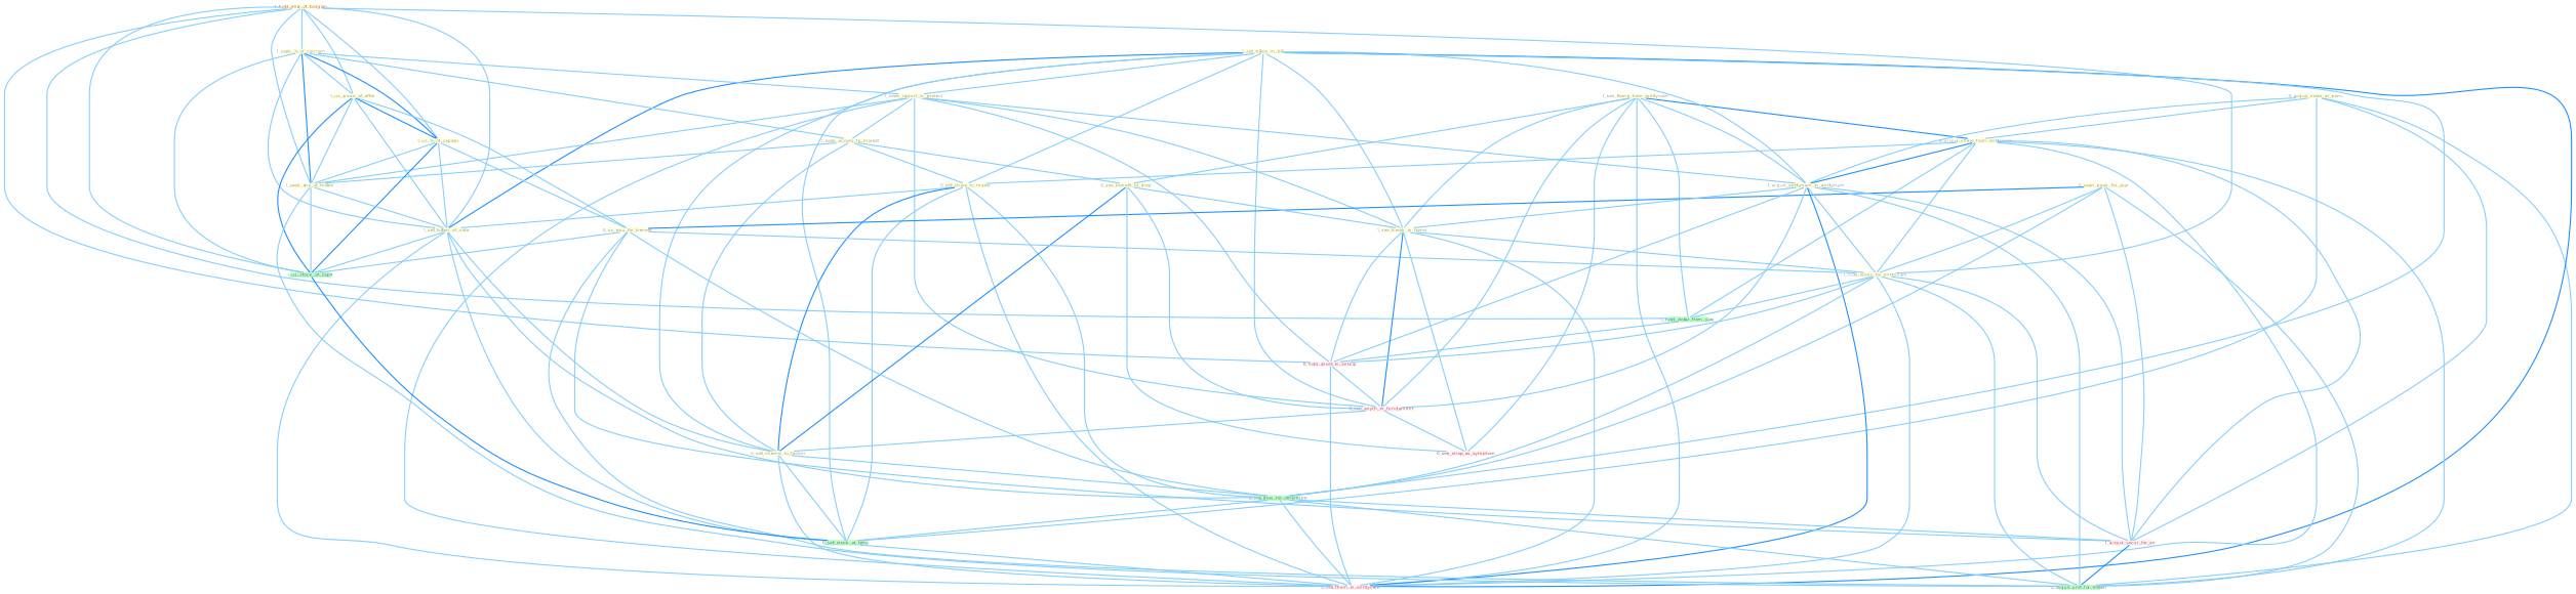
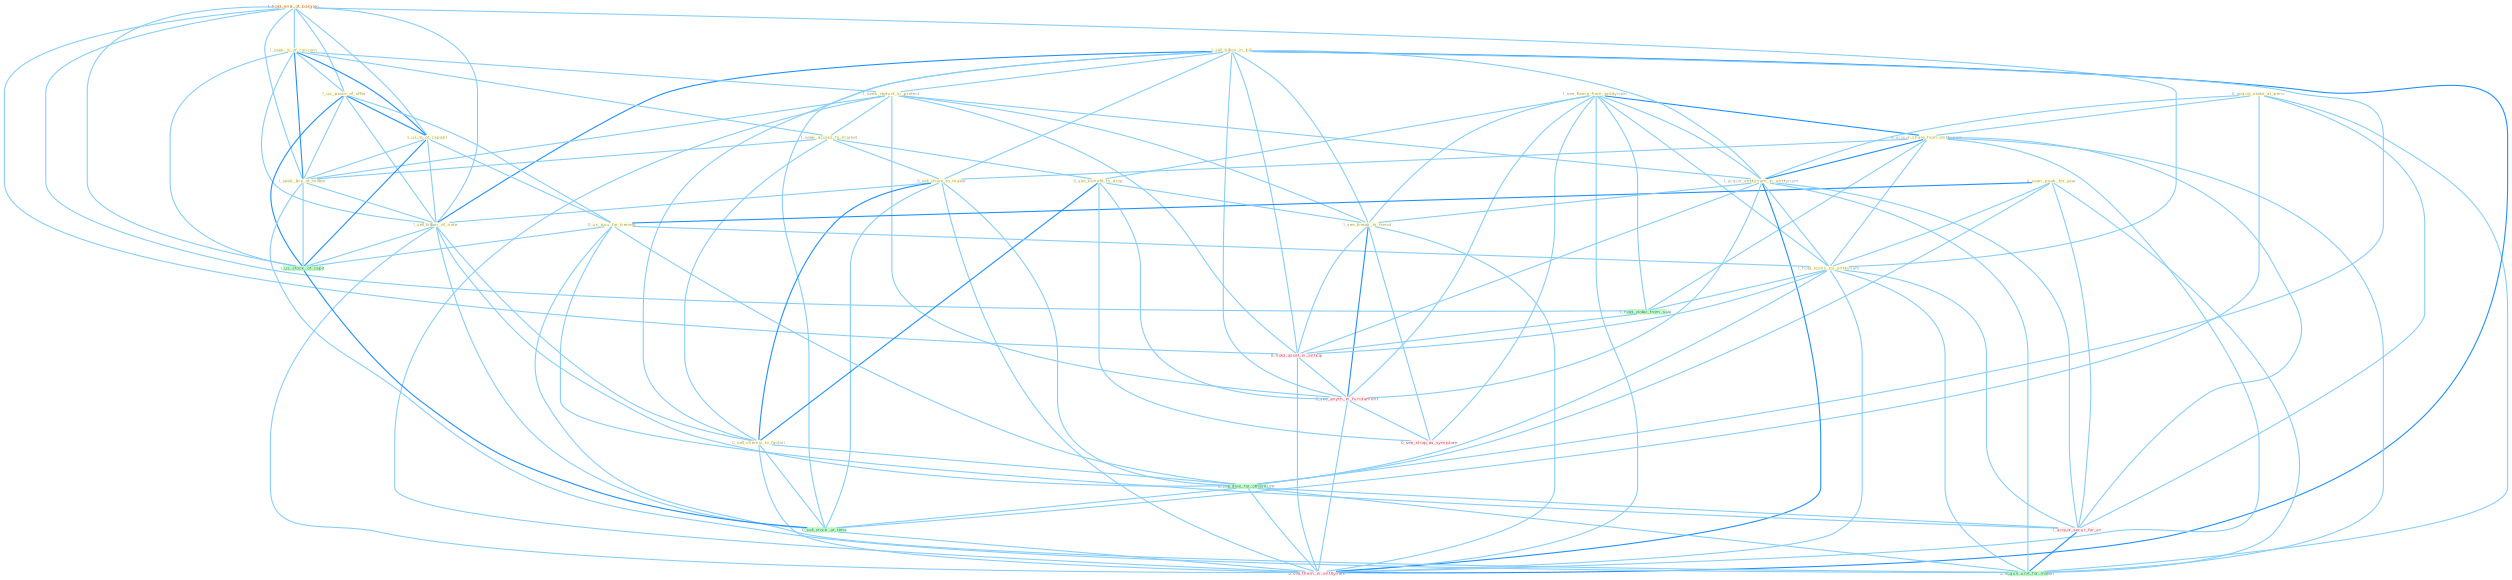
  graph {
    fontname=Montserrat
    node [color="#ffffe0" fixedsize=true fontcolor="#8b7d6b" fontname=Montserrat fontsize=4 shape=polygon style=filled]
    edge [color="#87cefa" fontname=Montserrat w=1]
    "1_hold_end_of_bargain " [fontcolor="#b22222" height=.06 width=.5]
    "1_see_flame_from_entitynam " [height=.06 width=.5]
    "0_acquir_stake_at_penc " [height=.06 width=.5]
    "1_sell_billion_in_bill " [height=.06 width=.5]
    "1_seek_%_of_concern " [height=.06 width=.5]
    "1_seek_reduct_in_protect " [height=.06 width=.5]
    n7 [height=.06 label="9_acquir_share_from_entitynam" width=.5]
    "1_seek_access_to_market " [height=.06 width=.5]
    "0_sell_share_to_maker " [height=.06 width=.5]
    "0_seen_peak_for_year " [height=.06 width=.5]
    "1_us_proce_of_offer " [height=.06 width=.5]
    "1_us_%_of_capabl " [height=.06 width=.5]
    "1_acquir_entitynam_in_entitynam " [height=.06 width=.5]
    "1_seek_line_of_million " [height=.06 width=.5]
    "1_sell_billion_of_note " [height=.06 width=.5]
    "0_see_benefit_to_drop " [height=.06 width=.5]
    "0_us_issu_for_benefit " [height=.06 width=.5]
    "1_see_break_in_trend " [height=.06 width=.5]
    "1_hold_licens_for_entitynam " [height=.06 width=.5]
    "0_sell_chemic_to_factori " [height=.06 width=.5]
    "1_acquir_secur_for_an " [color="#fff0f5" fontcolor="#b22222" height=.06 width=.5]
    "0_hold_asset_in_anticip " [color="#fff0f5" fontcolor="#b22222" height=.06 width=.5]
    "0_see_anyth_in_fundament " [color="#fff0f5" fontcolor="#b22222" height=.06 width=.5]
    "0_see_shop_as_symptom " [color="#fff0f5" fontcolor="#b22222" height=.06 width=.5]
    "0_sell_them_in_entitynam " [color="#fff0f5" fontcolor="#b22222" height=.06 width=.5]
    "1_us_stock_of_capit " [color="#BDFCC9" fontcolor="#2f4f4f" height=.06 width=.5]
    "1_hold_dollar_from_sale " [color="#BDFCC9" fontcolor="#2f4f4f" height=.06 width=.5]
    "0_sell_stock_at_time " [color="#BDFCC9" fontcolor="#2f4f4f" height=.06 width=.5]
    "0_acquir_unit_for_million " [color="#BDFCC9" fontcolor="#2f4f4f" height=.06 width=.5]
    "0_sell_divis_for_othernum " [color="#BDFCC9" fontcolor="#2f4f4f" height=.06 width=.5]
    subgraph sub_1 {
      "1_hold_end_of_bargain "
      "1_see_flame_from_entitynam "
      "0_acquir_stake_at_penc "
      "1_sell_billion_in_bill "
      "1_seek_%_of_concern "
      "1_seek_reduct_in_protect "
      n7
      "1_seek_access_to_market "
      "0_sell_share_to_maker "
      "0_seen_peak_for_year "
      "1_us_proce_of_offer "
      "1_us_%_of_capabl "
      "1_acquir_entitynam_in_entitynam "
      "1_seek_line_of_million "
      "1_sell_billion_of_note "
      "0_see_benefit_to_drop "
      "0_us_issu_for_benefit "
      "1_see_break_in_trend "
      "1_hold_licens_for_entitynam "
      "0_sell_chemic_to_factori "
    }
    subgraph sub_2 {
      "1_acquir_secur_for_an "
      "0_hold_asset_in_anticip "
      "0_see_anyth_in_fundament "
      "0_see_shop_as_symptom "
      "0_sell_them_in_entitynam "
    }
    "1_hold_end_of_bargain " -- "1_seek_%_of_concern "
    "1_hold_end_of_bargain " -- "1_us_proce_of_offer "
    "1_hold_end_of_bargain " -- "1_us_%_of_capabl "
    "1_hold_end_of_bargain " -- "1_seek_line_of_million "
    "1_hold_end_of_bargain " -- "1_sell_billion_of_note "
    "1_hold_end_of_bargain " -- "1_hold_licens_for_entitynam "
    "1_hold_end_of_bargain " -- "0_hold_asset_in_anticip "
    "1_hold_end_of_bargain " -- "1_us_stock_of_capit "
    "1_hold_end_of_bargain " -- "1_hold_dollar_from_sale "
    "1_see_flame_from_entitynam " -- n7 [color="#1e90ff" w=2]
    "1_see_flame_from_entitynam " -- "1_acquir_entitynam_in_entitynam "
    "1_see_flame_from_entitynam " -- "0_see_benefit_to_drop "
    "1_see_flame_from_entitynam " -- "1_see_break_in_trend "
-   "1_see_break_in_trend " -- "1_hold_licens_for_entitynam "
+   "1_see_flame_from_entitynam " -- "1_hold_licens_for_entitynam "
    "1_see_flame_from_entitynam " -- "0_see_anyth_in_fundament "
    "1_see_flame_from_entitynam " -- "0_see_shop_as_symptom "
    "1_see_flame_from_entitynam " -- "0_sell_them_in_entitynam "
    "1_see_flame_from_entitynam " -- "1_hold_dollar_from_sale "
    "0_acquir_stake_at_penc " -- n7
    "0_acquir_stake_at_penc " -- "1_acquir_entitynam_in_entitynam "
    "0_acquir_stake_at_penc " -- "1_acquir_secur_for_an "
    "0_acquir_stake_at_penc " -- "0_sell_stock_at_time "
    "0_acquir_stake_at_penc " -- "0_acquir_unit_for_million "
    "1_sell_billion_in_bill " -- "1_seek_reduct_in_protect "
    "1_sell_billion_in_bill " -- "0_sell_share_to_maker "
    "1_sell_billion_in_bill " -- "1_acquir_entitynam_in_entitynam "
    "1_sell_billion_in_bill " -- "1_sell_billion_of_note " [color="#1e90ff" w=2]
    "1_sell_billion_in_bill " -- "1_see_break_in_trend "
    "1_sell_billion_in_bill " -- "0_sell_chemic_to_factori "
+   "1_sell_billion_in_bill " -- "0_hold_asset_in_anticip "
    "1_sell_billion_in_bill " -- "0_see_anyth_in_fundament "
    "1_sell_billion_in_bill " -- "0_sell_them_in_entitynam " [color="#1e90ff" w=2]
    "1_sell_billion_in_bill " -- "0_sell_stock_at_time "
    "1_sell_billion_in_bill " -- "0_sell_divis_for_othernum "
    "1_seek_%_of_concern " -- "1_seek_reduct_in_protect "
    "1_seek_%_of_concern " -- "1_seek_access_to_market "
    "1_seek_%_of_concern " -- "1_us_proce_of_offer "
    "1_seek_%_of_concern " -- "1_us_%_of_capabl " [color="#1e90ff" w=2]
    "1_seek_%_of_concern " -- "1_seek_line_of_million " [color="#1e90ff" w=2]
    "1_seek_%_of_concern " -- "1_sell_billion_of_note "
    "1_seek_%_of_concern " -- "1_us_stock_of_capit "
    "1_seek_reduct_in_protect " -- "1_seek_access_to_market "
    "1_seek_reduct_in_protect " -- "1_acquir_entitynam_in_entitynam "
    "1_seek_reduct_in_protect " -- "1_seek_line_of_million "
    "1_seek_reduct_in_protect " -- "1_see_break_in_trend "
    "1_seek_reduct_in_protect " -- "0_hold_asset_in_anticip "
    "1_seek_reduct_in_protect " -- "0_see_anyth_in_fundament "
    "1_seek_reduct_in_protect " -- "0_sell_them_in_entitynam "
    n7 -- "0_sell_share_to_maker "
    n7 -- "1_acquir_entitynam_in_entitynam " [color="#1e90ff" w=2]
    n7 -- "1_hold_licens_for_entitynam "
    n7 -- "1_acquir_secur_for_an "
    n7 -- "0_sell_them_in_entitynam "
    n7 -- "1_hold_dollar_from_sale "
    n7 -- "0_acquir_unit_for_million "
    "1_seek_access_to_market " -- "0_sell_share_to_maker "
    "1_seek_access_to_market " -- "1_seek_line_of_million "
    "1_seek_access_to_market " -- "0_see_benefit_to_drop "
    "1_seek_access_to_market " -- "0_sell_chemic_to_factori "
    "0_sell_share_to_maker " -- "1_sell_billion_of_note "
    "0_sell_share_to_maker " -- "0_sell_chemic_to_factori " [color="#1e90ff" w=2]
    "0_sell_share_to_maker " -- "0_sell_them_in_entitynam "
    "0_sell_share_to_maker " -- "0_sell_stock_at_time "
    "0_sell_share_to_maker " -- "0_sell_divis_for_othernum "
    "0_seen_peak_for_year " -- "0_us_issu_for_benefit " [color="#1e90ff"]
    "0_seen_peak_for_year " -- "1_hold_licens_for_entitynam "
    "0_seen_peak_for_year " -- "1_acquir_secur_for_an "
    "0_seen_peak_for_year " -- "0_acquir_unit_for_million "
    "0_seen_peak_for_year " -- "0_sell_divis_for_othernum "
    "1_us_proce_of_offer " -- "1_us_%_of_capabl " [color="#1e90ff" w=2]
    "1_us_proce_of_offer " -- "1_seek_line_of_million "
    "1_us_proce_of_offer " -- "1_sell_billion_of_note "
    "1_us_proce_of_offer " -- "0_us_issu_for_benefit "
    "1_us_proce_of_offer " -- "1_us_stock_of_capit " [color="#1e90ff" w=2]
    "1_us_%_of_capabl " -- "1_seek_line_of_million "
    "1_us_%_of_capabl " -- "1_sell_billion_of_note "
    "1_us_%_of_capabl " -- "0_us_issu_for_benefit "
    "1_us_%_of_capabl " -- "1_us_stock_of_capit " [color="#1e90ff" w=2]
    "1_acquir_entitynam_in_entitynam " -- "1_see_break_in_trend "
    "1_acquir_entitynam_in_entitynam " -- "1_hold_licens_for_entitynam "
    "1_acquir_entitynam_in_entitynam " -- "1_acquir_secur_for_an "
    "1_acquir_entitynam_in_entitynam " -- "0_hold_asset_in_anticip "
    "1_acquir_entitynam_in_entitynam " -- "0_see_anyth_in_fundament "
    "1_acquir_entitynam_in_entitynam " -- "0_sell_them_in_entitynam " [color="#1e90ff" w=2]
    "1_acquir_entitynam_in_entitynam " -- "0_acquir_unit_for_million "
    "1_seek_line_of_million " -- "1_sell_billion_of_note "
    "1_seek_line_of_million " -- "1_us_stock_of_capit "
    "1_seek_line_of_million " -- "0_acquir_unit_for_million "
    "1_sell_billion_of_note " -- "0_sell_chemic_to_factori "
    "1_sell_billion_of_note " -- "0_sell_them_in_entitynam "
    "1_sell_billion_of_note " -- "1_us_stock_of_capit "
    "1_sell_billion_of_note " -- "0_sell_stock_at_time "
    "1_sell_billion_of_note " -- "0_sell_divis_for_othernum "
    "0_see_benefit_to_drop " -- "1_see_break_in_trend "
    "0_see_benefit_to_drop " -- "0_sell_chemic_to_factori " [color="#1e90ff"]
    "0_see_benefit_to_drop " -- "0_see_anyth_in_fundament "
    "0_see_benefit_to_drop " -- "0_see_shop_as_symptom "
    "0_us_issu_for_benefit " -- "1_hold_licens_for_entitynam "
    "0_us_issu_for_benefit " -- "1_acquir_secur_for_an "
    "0_us_issu_for_benefit " -- "1_us_stock_of_capit "
    "0_us_issu_for_benefit " -- "0_acquir_unit_for_million "
    "0_us_issu_for_benefit " -- "0_sell_divis_for_othernum "
    "1_see_break_in_trend " -- "0_hold_asset_in_anticip "
    "1_see_break_in_trend " -- "0_see_anyth_in_fundament " [color="#1e90ff" w=2]
    "1_see_break_in_trend " -- "0_see_shop_as_symptom "
    "1_see_break_in_trend " -- "0_sell_them_in_entitynam "
    "1_hold_licens_for_entitynam " -- "1_acquir_secur_for_an "
    "1_hold_licens_for_entitynam " -- "0_hold_asset_in_anticip "
    "1_hold_licens_for_entitynam " -- "0_sell_them_in_entitynam "
    "1_hold_licens_for_entitynam " -- "1_hold_dollar_from_sale "
    "1_hold_licens_for_entitynam " -- "0_acquir_unit_for_million "
    "1_hold_licens_for_entitynam " -- "0_sell_divis_for_othernum "
    "0_sell_chemic_to_factori " -- "0_sell_them_in_entitynam "
    "0_sell_chemic_to_factori " -- "0_sell_stock_at_time "
    "0_sell_chemic_to_factori " -- "0_sell_divis_for_othernum "
    "1_acquir_secur_for_an " -- "0_acquir_unit_for_million " [color="#1e90ff" w=2]
    "0_hold_asset_in_anticip " -- "0_see_anyth_in_fundament "
    "0_hold_asset_in_anticip " -- "0_sell_them_in_entitynam "
    "0_see_anyth_in_fundament " -- "0_see_shop_as_symptom "
-   "0_see_anyth_in_fundament " -- "0_sell_chemic_to_factori "
+   "0_see_anyth_in_fundament " -- "0_sell_them_in_entitynam "
    "1_us_stock_of_capit " -- "0_sell_stock_at_time " [color="#1e90ff"]
    "1_hold_dollar_from_sale " -- "0_hold_asset_in_anticip "
    "0_sell_stock_at_time " -- "0_sell_them_in_entitynam "
    "0_sell_divis_for_othernum " -- "1_acquir_secur_for_an "
    "0_sell_divis_for_othernum " -- "0_sell_them_in_entitynam "
    "0_sell_divis_for_othernum " -- "0_sell_stock_at_time "
    "0_sell_divis_for_othernum " -- "0_acquir_unit_for_million "
  }
